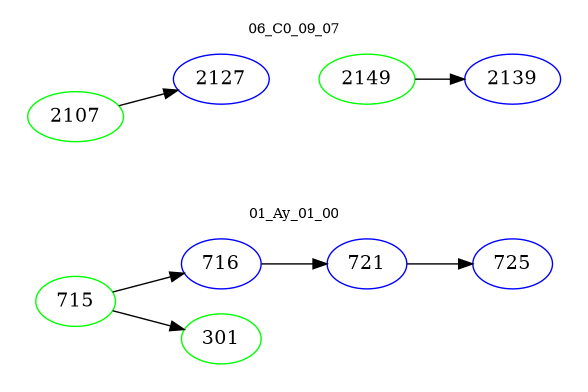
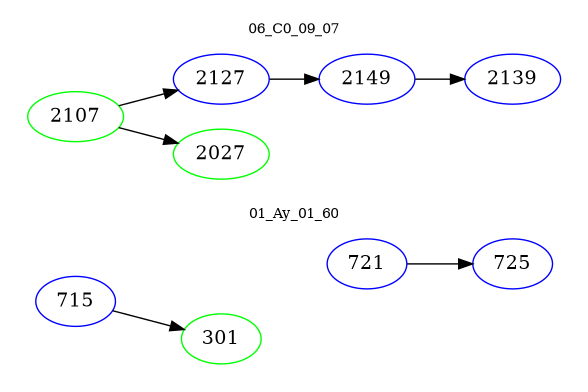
  digraph {
    rankdir=LR
    node [color=blue]
    edge [color=black]
-   n1 [color=green label=715]
+   n1 [label=715]
    n2 [color=green label=301]
-   n3 [label=716]
    n4 [label=721]
    n5 [label=725]
    n6 [color=green label=2107]
+   n7 [color=green label=2027]
    n8 [label=2127]
-   n9 [color=green label=2149]
+   n9 [label=2149]
    n10 [label=2139]
    subgraph cluster_1 {
      color=white
      fontsize=10
-     label="01_Ay_01_00"
+     label="01_Ay_01_60"
      n1
      n2
-     n3
      n4
      n5
    }
    subgraph cluster_2 {
      color=white
      fontsize=10
      label="06_C0_09_07"
      n6
+     n7
      n8
      n9
      n10
    }
    n1 -> n2
-   n1 -> n3
-   n3 -> n4
    n4 -> n5
+   n6 -> n7
    n6 -> n8
+   n8 -> n9
    n9 -> n10
  }
